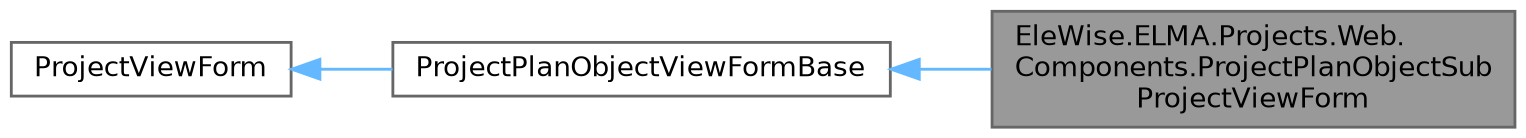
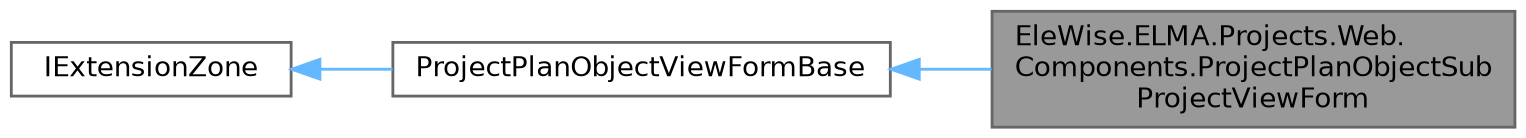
  digraph {
    rankdir=LR
    node [color=gray40 fillcolor=white fontname=Helvetica fontsize=10 shape=box style=filled]
    edge [color=steelblue1 dir=back fontname=Helvetica fontsize=10 labelfontname=Helvetica labelfontsize=10 style=solid]
    n1 [fillcolor=grey60 fontcolor=black height=0.2 label="EleWise.ELMA.Projects.Web.\lComponents.ProjectPlanObjectSub\lProjectViewForm" width=0.4]
    n2 [height=0.2 label=ProjectPlanObjectViewFormBase width=0.4]
-   n3 [height=0.2 label=ProjectViewForm width=0.4]
+   n3 [height=0.2 label=IExtensionZone width=0.4]
    n2 -> n1
    n3 -> n2
  }
